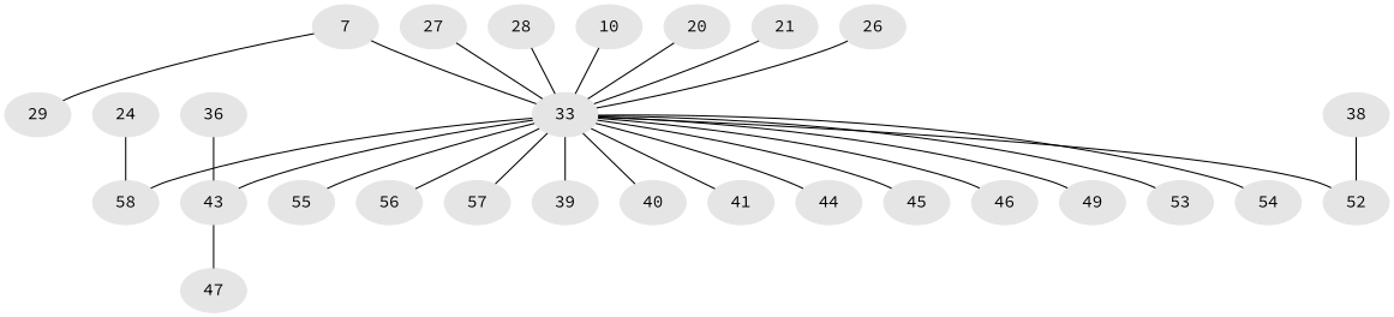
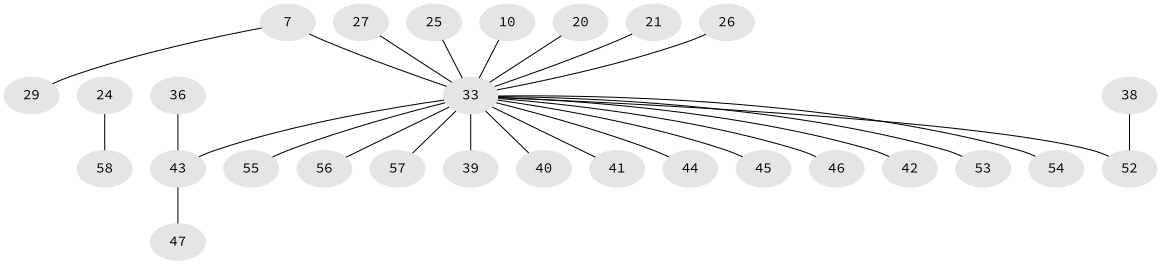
  graph {
    fontname="Source Code Pro"
    node [color=gray90 fontname="Source Code Pro" style=filled]
    edge [fontname="Source Code Pro"]
    7 [super="+6"]
    29
    33 [super="+8+11+15+22+10+17+9+2+13+4+16+18"]
    58 [super="+51+31"]
    39
    40
    41
    43 [super="+35"]
    44
    45 [super="+42"]
    46
-   49
+   49 [label=42]
    52 [super="+34+32"]
    53
    54 [super="+48"]
    55
    56
    57
    20
    24 [super="+21"]
    n21 [label=21]
    26
    27
-   28
+   28 [label=25]
    n25 [label=10]
    47
    36
    38 [super="+37"]
    7 -- 29
    7 -- 33 [weight=3]
-   33 -- 58 [weight=4]
    33 -- 39
    33 -- 40
    33 -- 41
    33 -- 43 [weight=2]
    33 -- 44
    33 -- 45
    33 -- 46
    33 -- 49
    33 -- 52 [weight=2]
    33 -- 53
    33 -- 54
    33 -- 55
    33 -- 56
    33 -- 57
    43 -- 47
    20 -- 33
    24 -- 58
    n21 -- 33
    26 -- 33
    27 -- 33
    28 -- 33
    n25 -- 33
    36 -- 43
    38 -- 52 [weight=2]
  }
